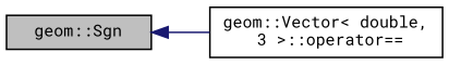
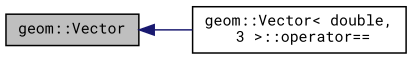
  digraph {
    rankdir=LR
    fontname="Roboto Mono"
    node [color=black fontname="Roboto Mono" fontsize=10 shape=record style=filled]
-   n1 [fillcolor=grey75 fontcolor=black height=0.2 label="geom::Sgn" width=0.4]
+   n1 [fillcolor=grey75 fontcolor=black height=0.2 label="geom::Vector" width=0.4]
    n2 [fillcolor=white height=0.2 label="geom::Vector\< double,\l 3 \>::operator==" width=0.4]
    n1 -> n2 [color=midnightblue dir=back fontname="Roboto Mono" fontsize=10 labelfontname=FreeSans labelfontsize=10 style=solid]
  }
